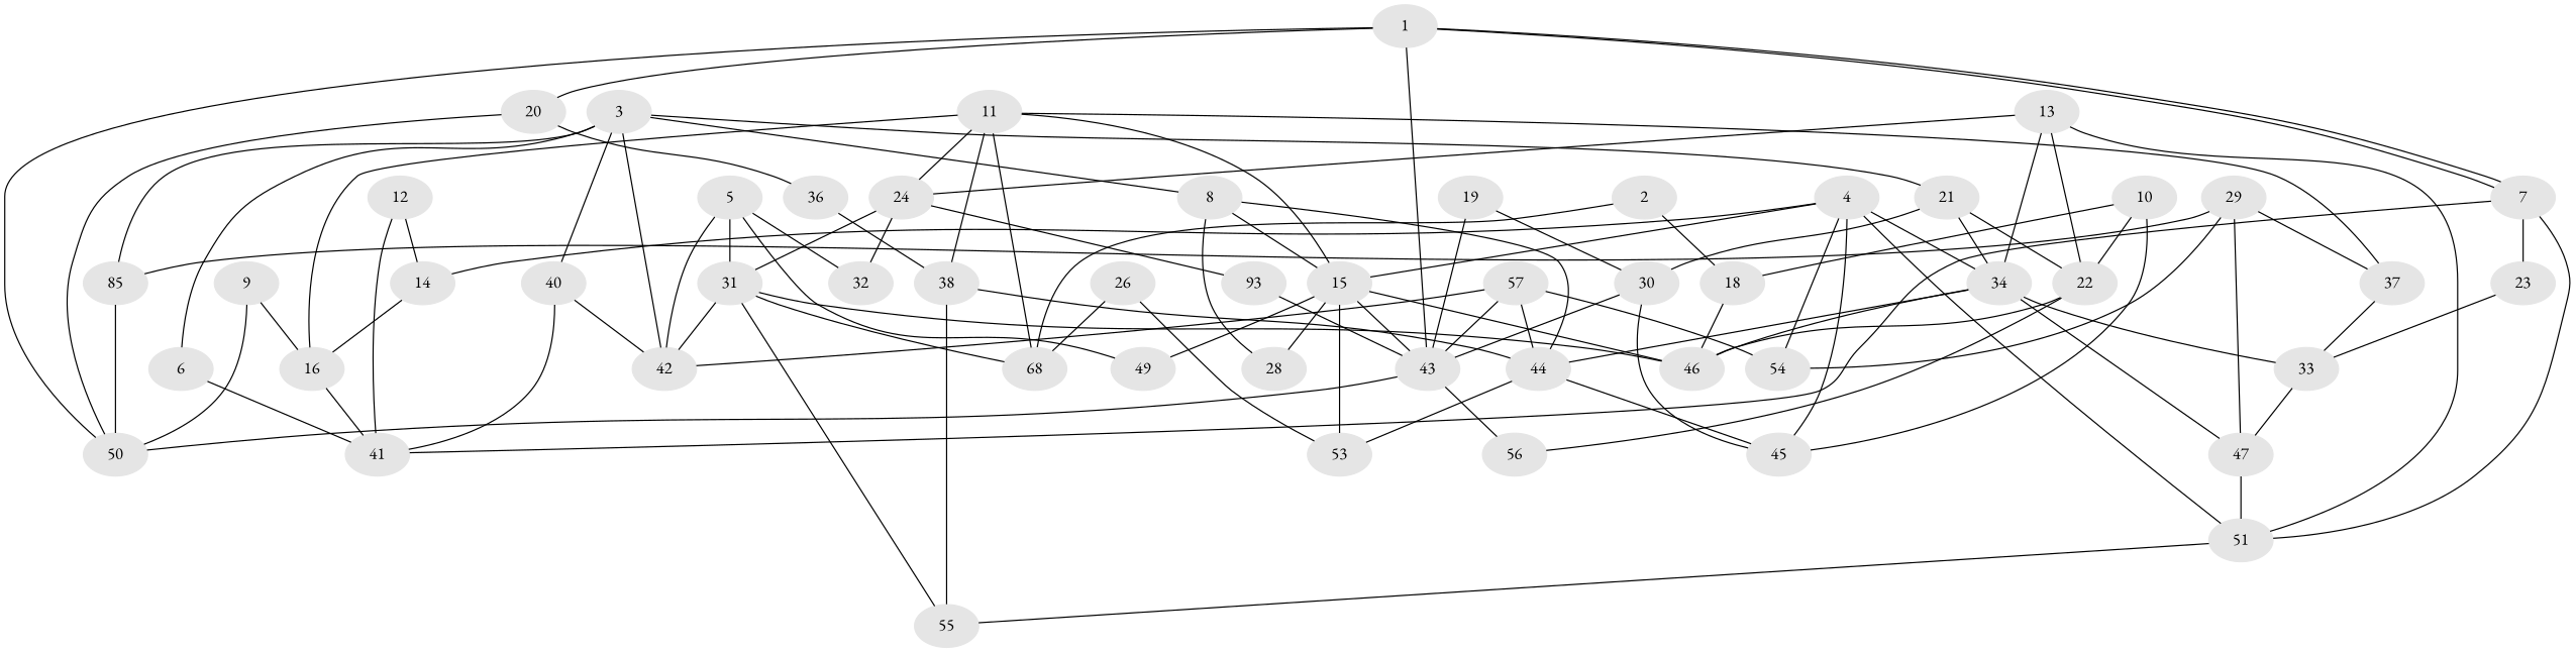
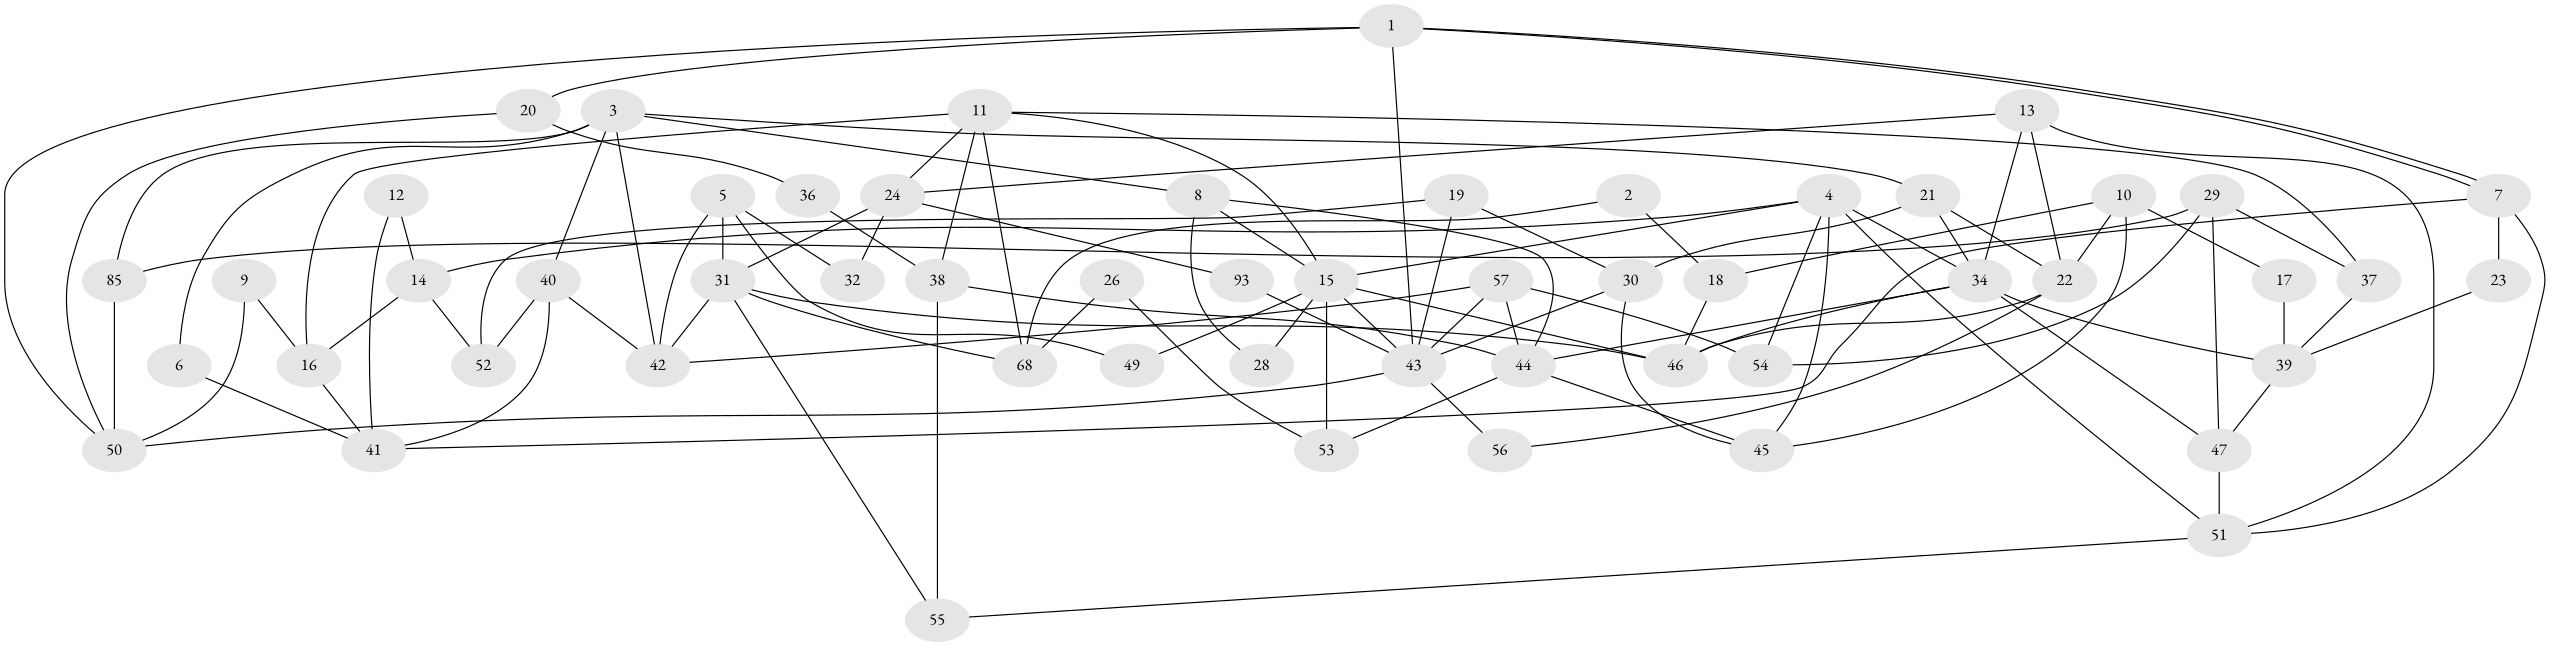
  graph {
    fontname="EB Garamond"
    node [color=gray90 fontname="EB Garamond" style=filled]
    edge [fontname="EB Garamond"]
    1
    7
    20
    43
    50
    51
    41
    23
    36
    56
    2
    18
    n13 [label=68]
    46
    3
    6
    8
    21
    n19 [label=85]
    40
    42
    15
    28
    44
    34
    22
    30
+   52
    4
    14
    45
    54
    16
    49
    53
-   39 [label=33]
+   39
    47
    55
    5
    31
    32
    9
    10
+   17
    11
    24
    37
    38
    n49 [label=93]
    12
    13
    19
    26
    n54 [label=57]
    29
    1 -- 7
    1 -- 7
    1 -- 20
    1 -- 43
    1 -- 50
    7 -- 51
    7 -- 41
    7 -- 23
    20 -- 50
    20 -- 36
    43 -- 50
    43 -- 56
    51 -- 55
    23 -- 39
    36 -- 38
    2 -- 18
    2 -- n13
    18 -- 46
    3 -- 6
    3 -- 8
    3 -- 21
    3 -- n19
    3 -- 40
    3 -- 42
    6 -- 41
    8 -- 15
    8 -- 28
    8 -- 44
    21 -- 34
    21 -- 22
    21 -- 30
    n19 -- 50
    40 -- 41
    40 -- 42
+   40 -- 52
    15 -- 43
    15 -- 46
    15 -- 28
    15 -- 49
    15 -- 53
    44 -- 45
    44 -- 53
    34 -- 46
    34 -- 44
    34 -- 39
    34 -- 47
    22 -- 56
    22 -- 46
    30 -- 43
    30 -- 45
    4 -- 51
    4 -- 15
    4 -- 34
    4 -- 14
    4 -- 45
    4 -- 54
+   14 -- 52
    14 -- 16
    16 -- 41
    39 -- 47
    47 -- 51
    5 -- 42
    5 -- 49
    5 -- 31
    5 -- 32
    31 -- n13
    31 -- 46
    31 -- 42
    31 -- 55
    9 -- 50
    9 -- 16
    10 -- 18
    10 -- 22
    10 -- 45
+   10 -- 17
+   17 -- 39
    11 -- n13
    11 -- 15
    11 -- 16
    11 -- 24
    11 -- 37
    11 -- 38
    24 -- 31
    24 -- 32
    24 -- n49
    37 -- 39
    38 -- 44
    38 -- 55
    n49 -- 43
    12 -- 41
    12 -- 14
    13 -- 51
    13 -- 34
    13 -- 22
    13 -- 24
    19 -- 43
    19 -- 30
+   19 -- 52
    26 -- n13
    26 -- 53
    n54 -- 43
    n54 -- 42
    n54 -- 44
    n54 -- 54
    29 -- n19
    29 -- 54
    29 -- 47
    29 -- 37
  }
